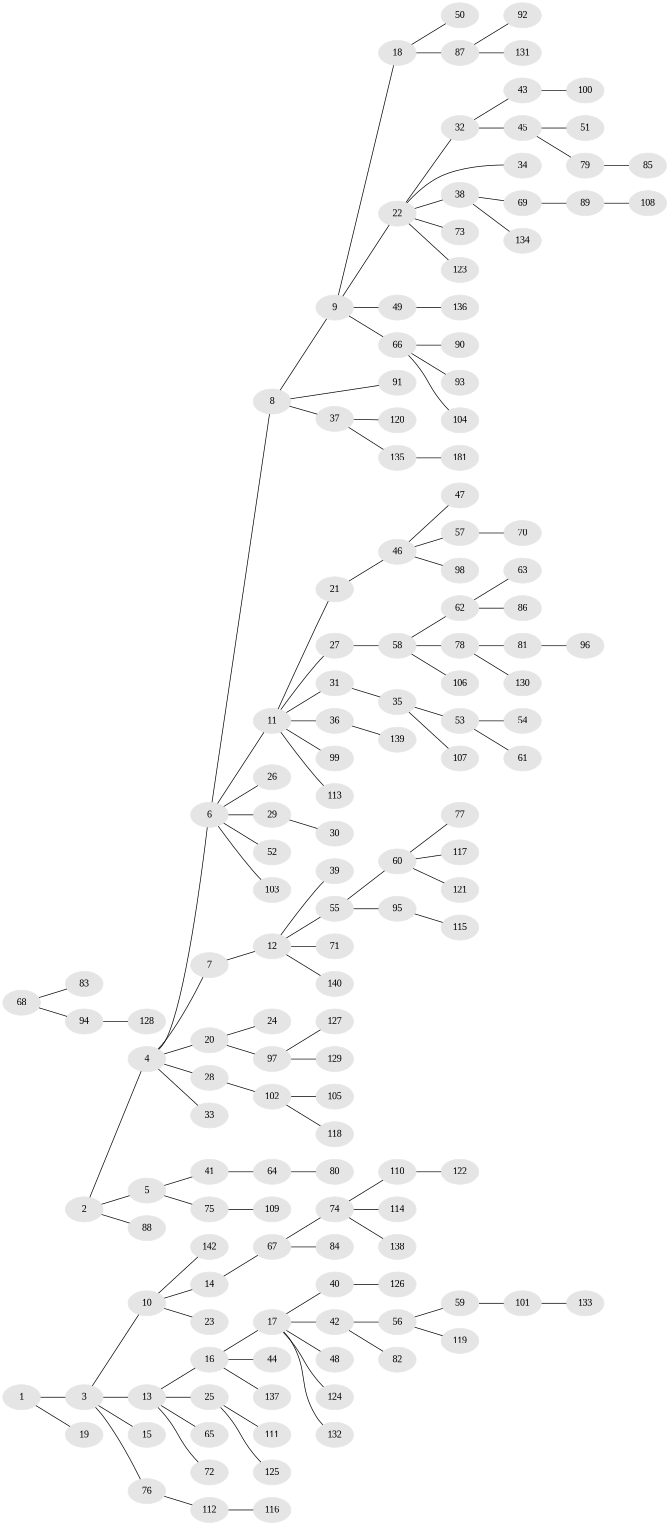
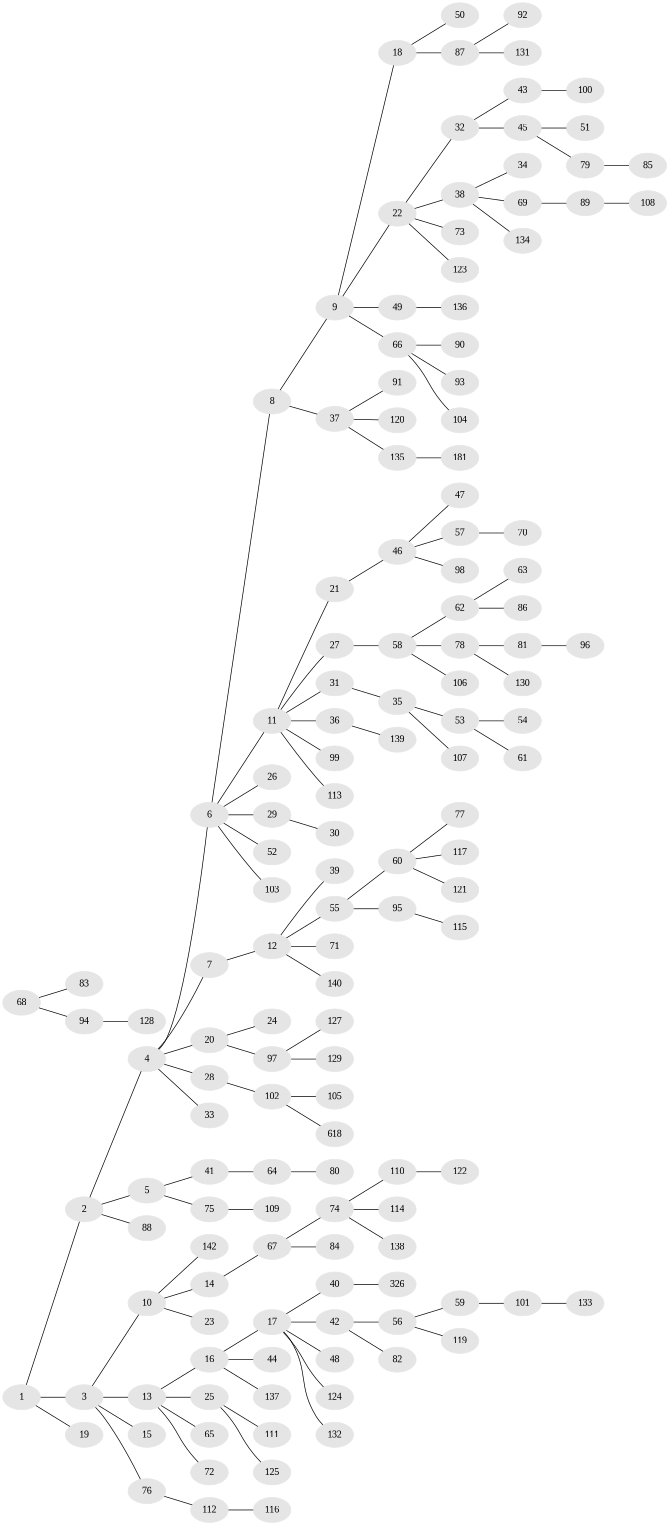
  graph {
    fontname="Liberation Serif"
    rankdir=LR
    node [color=gray90 fontname="Liberation Serif" style=filled]
    edge [fontname="Liberation Serif"]
    1
    2
    3
    19
    4
    5
    88
    10
    13
    15
    76
    6
    7
    20
    28
    33
    41
    75
    142
    14
    23
    16
    25
    65
    72
    68
    83
    94
    112
    8
    11
    26
    29
    52
    103
    12
    24
    97
    102
    64
    109
    9
    37
    91
    21
    27
    31
    36
    99
    113
    30
    39
    55
    71
    140
    18
    22
    49
    66
    120
    135
    50
    87
    32
    34
    38
    73
    123
    136
    90
    93
    104
    67
    46
    58
    35
    139
    60
    95
    17
    44
    137
    111
    125
    74
    84
    40
    42
    48
    124
    132
-   126
+   126 [label=326]
    56
    82
    92
    131
    127
    129
    47
    57
    98
    43
    45
    69
    134
    62
    78
    106
    105
-   118
+   118 [label=618]
    53
    107
    100
    51
    79
    54
    61
    n118 [label=181]
    89
    80
    59
    119
    85
    70
    77
    117
    121
    115
    101
    63
    86
    81
    130
    133
    110
    114
    138
    128
    108
    122
    116
    96
+   1 -- 2
    1 -- 3
    1 -- 19
    2 -- 4
    2 -- 5
    2 -- 88
    3 -- 10
    3 -- 13
    3 -- 15
    3 -- 76
    4 -- 6
    4 -- 7
    4 -- 20
    4 -- 28
    4 -- 33
    5 -- 41
    5 -- 75
    10 -- 142
    10 -- 14
    10 -- 23
    13 -- 16
    13 -- 25
    13 -- 65
    13 -- 72
    76 -- 112
    6 -- 8
    6 -- 11
    6 -- 26
    6 -- 29
    6 -- 52
    6 -- 103
    7 -- 12
    20 -- 24
    20 -- 97
    28 -- 102
    41 -- 64
    75 -- 109
    14 -- 67
    16 -- 17
    16 -- 44
    16 -- 137
    25 -- 111
    25 -- 125
    68 -- 83
    68 -- 94
    94 -- 128
    112 -- 116
    8 -- 9
    8 -- 37
-   8 -- 91
+   37 -- 91
    11 -- 21
    11 -- 27
    11 -- 31
    11 -- 36
    11 -- 99
    11 -- 113
    29 -- 30
    12 -- 39
    12 -- 55
    12 -- 71
    12 -- 140
    97 -- 127
    97 -- 129
    102 -- 105
    102 -- 118
    64 -- 80
    9 -- 18
    9 -- 22
    9 -- 49
    9 -- 66
    37 -- 120
    37 -- 135
    21 -- 46
    27 -- 58
    31 -- 35
    36 -- 139
    55 -- 60
    55 -- 95
    18 -- 50
    18 -- 87
    22 -- 32
-   22 -- 34
+   38 -- 34
    22 -- 38
    22 -- 73
    22 -- 123
    49 -- 136
    66 -- 90
    66 -- 93
    66 -- 104
    135 -- n118
    87 -- 92
    87 -- 131
    32 -- 43
    32 -- 45
    38 -- 69
    38 -- 134
    67 -- 74
    67 -- 84
    46 -- 47
    46 -- 57
    46 -- 98
    58 -- 62
    58 -- 78
    58 -- 106
    35 -- 53
    35 -- 107
    60 -- 77
    60 -- 117
    60 -- 121
    95 -- 115
    17 -- 40
    17 -- 42
    17 -- 48
    17 -- 124
    17 -- 132
    74 -- 110
    74 -- 114
    74 -- 138
    40 -- 126
    42 -- 56
    42 -- 82
    56 -- 59
    56 -- 119
    57 -- 70
    43 -- 100
    45 -- 51
    45 -- 79
    69 -- 89
    62 -- 63
    62 -- 86
    78 -- 81
    78 -- 130
    53 -- 54
    53 -- 61
    79 -- 85
    89 -- 108
    59 -- 101
    101 -- 133
    81 -- 96
    110 -- 122
  }
